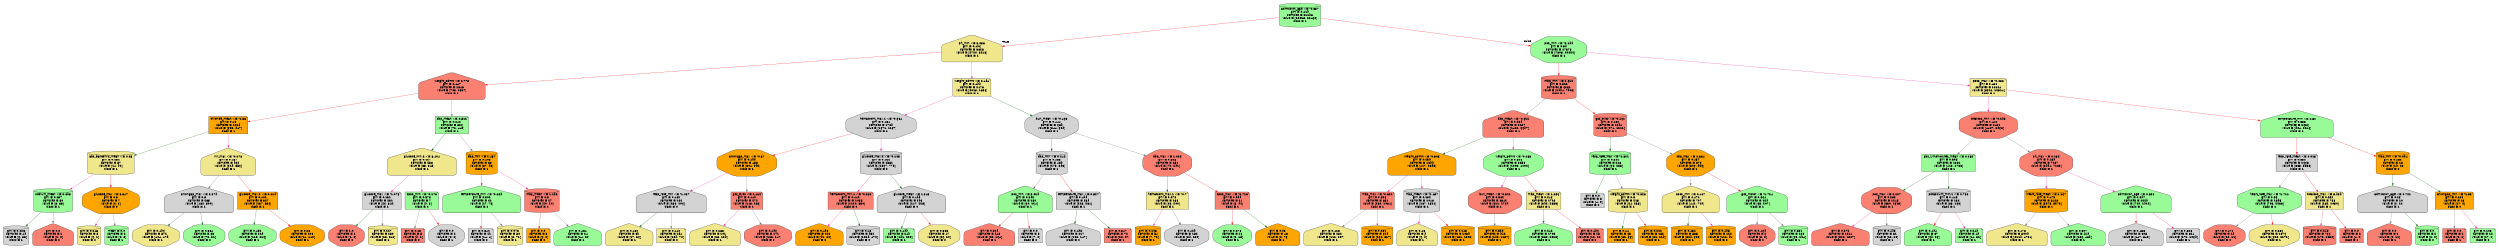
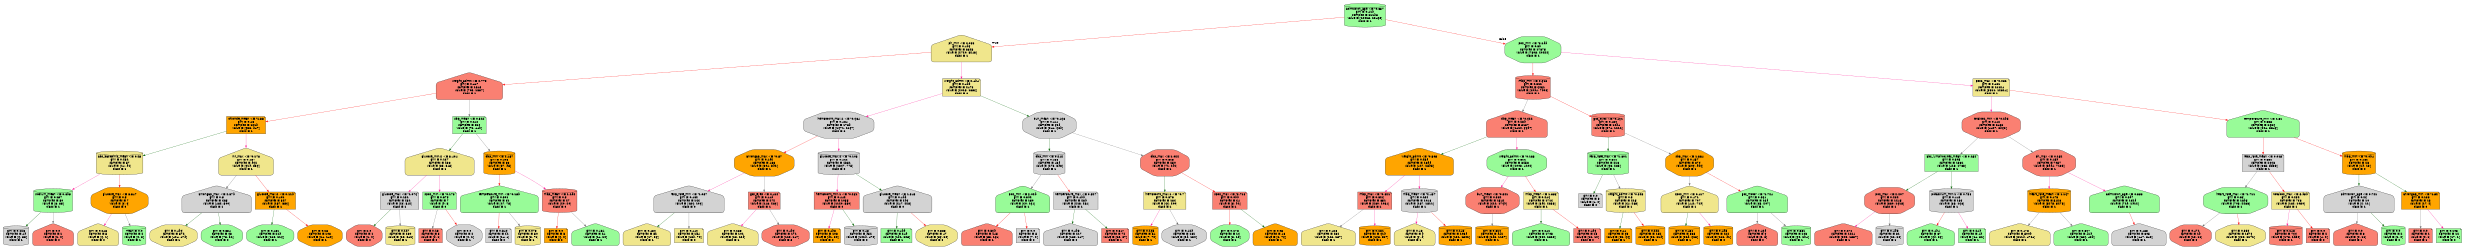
  digraph {
    node [color=black fillcolor=salmon fontname=helvetica shape=house style="filled, rounded"]
    edge [color=red fontname=helvetica]
    n1 [fillcolor=palegreen label="admission_age <= -0.857\ngini = 0.419\nsamples = 21198\nvalue = [10025, 23465]\nclass = 1" shape=cylinder]
    n2 [fillcolor=khaki label="ph_min <= 0.058\ngini = 0.496\nsamples = 3823\nvalue = [2720, 3243]\nclass = 1"]
    n3 [fillcolor=palegreen label="po2_min <= -0.199\ngini = 0.39\nsamples = 17375\nvalue = [7305, 20222]\nclass = 1" shape=octagon]
    n4 [label="weight_admit <= 0.775\ngini = 0.447\nsamples = 1345\nvalue = [705, 1387]\nclass = 1"]
    n5 [fillcolor=khaki label="weight_admit <= 0.494\ngini = 0.499\nsamples = 2478\nvalue = [2015, 1856]\nclass = 0" shape=note]
    n6 [label="mbp_min <= 0.618\ngini = 0.322\nsamples = 6251\nvalue = [1994, 7908]\nclass = 1" shape=cylinder]
    n7 [fillcolor=khaki label="pco2_max <= -0.052\ngini = 0.421\nsamples = 11124\nvalue = [5311, 12314]\nclass = 1" shape=note]
    n8 [fillcolor=orange label="chloride_mean <= -1.33\ngini = 0.48\nsamples = 1019\nvalue = [633, 947]\nclass = 1" shape=note]
    n9 [fillcolor=palegreen label="sbp_mean <= 0.512\ngini = 0.242\nsamples = 326\nvalue = [72, 440]\nclass = 1" shape=note]
    n10 [fillcolor=lightgrey label="hematocrit_max.1 <= -0.684\ngini = 0.484\nsamples = 1789\nvalue = [1671, 1167]\nclass = 0" shape=octagon]
    n11 [fillcolor=lightgrey label="bun_mean <= -0.468\ngini = 0.444\nsamples = 689\nvalue = [344, 689]\nclass = 1" shape=octagon]
    n12 [fillcolor=khaki label="abs_basophils_mean <= 0.25\ngini = 0.231\nsamples = 57\nvalue = [14, 91]\nclass = 1" shape=cylinder]
    n13 [fillcolor=khaki label="inr_max <= -0.178\ngini = 0.487\nsamples = 962\nvalue = [619, 856]\nclass = 1"]
    n14 [fillcolor=khaki label="glucose_min.2 <= 3.404\ngini = 0.167\nsamples = 238\nvalue = [35, 345]\nclass = 1"]
    n15 [fillcolor=orange label="dbp_min <= 1.457\ngini = 0.403\nsamples = 88\nvalue = [37, 95]\nclass = 1" shape=cylinder]
    n16 [fillcolor=palegreen label="sodium_mean <= 0.895\ngini = 0.157\nsamples = 50\nvalue = [8, 85]\nclass = 1" shape=cylinder]
    n17 [fillcolor=orange label="glucose_max <= 3.347\ngini = 0.5\nsamples = 7\nvalue = [6, 6]\nclass = 0" shape=octagon]
    n18 [fillcolor=lightgrey label="aniongap_max <= 2.379\ngini = 0.5\nsamples = 635\nvalue = [482, 500]\nclass = 1"]
    n19 [fillcolor=orange label="glucose_max.2 <= 0.119\ngini = 0.401\nsamples = 327\nvalue = [137, 356]\nclass = 1" shape=note]
    n20 [fillcolor=lightgrey label="gini = 0.123\nsamples = 49\nvalue = [6, 85]\nclass = 1" shape=cylinder]
    n21 [label="gini = 0.0\nsamples = 1\nvalue = [2, 0]\nclass = 0"]
-   n22 [fillcolor=khaki label="gini = 0.245\nsamples = 5\nvalue = [6, 1]\nclass = 0" shape=cylinder]
+   n22 [fillcolor=khaki label="gini = 0.245\nsamples = 5\nvalue = [6, 1]\nclass = 0"]
    n23 [fillcolor=palegreen label="mean = 0.0\nsamples = 2\nvalue = [0, 5]\nclass = 1" shape=cylinder]
    n24 [fillcolor=khaki label="gini = 0.496\nsamples = 572\nvalue = [404, 479]\nclass = 1" shape=octagon]
    n25 [fillcolor=palegreen label="gini = 0.334\nsamples = 63\nvalue = [78, 21]\nclass = 0" shape=octagon]
    n26 [fillcolor=palegreen label="gini = 0.451\nsamples = 219\nvalue = [113, 216]\nclass = 1" shape=octagon]
    n27 [fillcolor=orange label="gini = 0.25\nsamples = 108\nvalue = [24, 140]\nclass = 1" shape=octagon]
    n28 [fillcolor=lightgrey label="glucose_max <= -1.076\ngini = 0.131\nsamples = 231\nvalue = [26, 342]\nclass = 1" shape=note]
    n29 [fillcolor=palegreen label="spo2_min <= -0.178\ngini = 0.375\nsamples = 7\nvalue = [9, 3]\nclass = 0" shape=note]
    n30 [fillcolor=palegreen label="temperature_min <= -0.159\ngini = 0.301\nsamples = 61\nvalue = [17, 75]\nclass = 1"]
    n31 [label="mbp_mean <= 1.192\ngini = 0.5\nsamples = 27\nvalue = [20, 20]\nclass = 0" shape=cylinder]
    n32 [label="gini = 2.0\nsamples = 1\nvalue = [1, 0]\nclass = 0" shape=octagon]
    n33 [fillcolor=khaki label="gini = 0.127\nsamples = 230\nvalue = [25, 342]\nclass = 1" shape=cylinder]
    n34 [label="gini = 0.18\nsamples = 5\nvalue = [9, 1]\nclass = 0" shape=note]
    n35 [fillcolor=lightgrey label="gini = 0.0\nsamples = 2\nvalue = [0, 2]\nclass = 1" shape=octagon]
    n36 [fillcolor=lightgrey label="gini = 0.346\nsamples = 11\nvalue = [14, 4]\nclass = 0" shape=note]
    n37 [fillcolor=khaki label="gini = 0.078\nsamples = 50\nvalue = [3, 71]\nclass = 1" shape=cylinder]
    n38 [fillcolor=orange label="gini = 0.0\nsamples = 3\nvalue = [6, 0]\nclass = 0" shape=note]
    n39 [fillcolor=palegreen label="gini = 0.484\nsamples = 24\nvalue = [14, 20]\nclass = 1"]
    n40 [fillcolor=orange label="aniongap_max <= -0.57\ngini = 0.492\nsamples = 438\nvalue = [304, 392]\nclass = 1" shape=octagon]
    n41 [fillcolor=lightgrey label="glucose_max.2 <= -0.103\ngini = 0.462\nsamples = 1351\nvalue = [1367, 775]\nclass = 0" shape=cylinder]
    n42 [fillcolor=lightgrey label="dbp_min <= 0.242\ngini = 0.483\nsamples = 439\nvalue = [273, 398]\nclass = 1" shape=cylinder]
    n43 [label="dbp_max <= 1.022\ngini = 0.315\nsamples = 250\nvalue = [71, 291]\nclass = 1" shape=octagon]
    n44 [fillcolor=lightgrey label="resp_rate_min <= -1.057\ngini = 0.482\nsamples = 166\nvalue = [156, 106]\nclass = 0"]
    n45 [label="gcs_eyes <= 0.412\ngini = 0.449\nsamples = 272\nvalue = [148, 286]\nclass = 1" shape=note]
    n46 [label="hematocrit_min.1 <= -0.261\ngini = 0.442\nsamples = 1055\nvalue = [1120, 550]\nclass = 0" shape=note]
    n47 [fillcolor=lightgrey label="glucose_mean <= 1.343\ngini = 0.499\nsamples = 296\nvalue = [247, 225]\nclass = 0"]
    n48 [fillcolor=khaki label="gini = 0.436\nsamples = 32\nvalue = [17, 36]\nclass = 1"]
    n49 [fillcolor=khaki label="gini = 0.446\nsamples = 134\nvalue = [139, 70]\nclass = 0" shape=note]
    n50 [fillcolor=khaki label="gini = 0.258\nsamples = 101\nvalue = [25, 139]\nclass = 1"]
    n51 [label="gini = 0.496\nsamples = 171\nvalue = [123, 147]\nclass = 5" shape=octagon]
-   n52 [fillcolor=orange label="gini = 0.498\nsamples = 103\nvalue = [91, 80]\nclass = 0"]
+   n52 [fillcolor=orange label="gini = 0.498\nsamples = 103\nvalue = [91, 80]\nclass = 0" shape=note]
    n53 [fillcolor=lightgrey label="gini = 0.43\nsamples = 952\nvalue = [1029, 470]\nclass = 0" shape=cylinder]
    n54 [fillcolor=palegreen label="gini = 0.499\nsamples = 249\nvalue = [191, 205]\nclass = 1" shape=note]
    n55 [fillcolor=khaki label="gini = 0.388\nsamples = 47\nvalue = [56, 20]\nclass = 0" shape=octagon]
    n56 [fillcolor=palegreen label="po2_min <= 2.029\ngini = 0.392\nsamples = 150\nvalue = [60, 164]\nclass = 1"]
    n57 [fillcolor=lightgrey label="temperature_max <= 0.527\ngini = 0.499\nsamples = 289\nvalue = [213, 234]\nclass = 1" shape=note]
    n58 [fillcolor=khaki label="hematocrit_max.1 <= -0.7\ngini = 0.373\nsamples = 186\nvalue = [66, 200]\nclass = 1" shape=note]
    n59 [label="spo2_max <= -0.718\ngini = 0.099\nsamples = 64\nvalue = [5, 91]\nclass = 1" shape=note]
    n60 [label="gini = 0.369\nsamples = 145\nvalue = [53, 164]\nclass = 1"]
    n61 [fillcolor=lightgrey label="gini = 0.0\nsamples = 5\nvalue = [7, 0]\nclass = 0" shape=note]
    n62 [fillcolor=lightgrey label="gini = 0.493\nsamples = 217\nvalue = [188, 147]\nclass = 0"]
    n63 [label="gini = 0.347\nsamples = 72\nvalue = [25, 87]\nclass = 1" shape=note]
    n64 [fillcolor=orange label="gini = 0.165\nsamples = 54\nvalue = [7, 70]\nclass = 1" shape=cylinder]
    n65 [fillcolor=lightgrey label="gini = 0.429\nsamples = 132\nvalue = [59, 130]\nclass = 1" shape=octagon]
    n66 [fillcolor=palegreen label="gini = 0.278\nsamples = 16\nvalue = [3, 15]\nclass = 1" shape=octagon]
    n67 [fillcolor=orange label="gini = 0.05\nsamples = 48\nvalue = [2, 76]\nclass = 1"]
    n68 [label="dbp_mean <= -0.622\ngini = 0.289\nsamples = 5157\nvalue = [1420, 6697]\nclass = 1"]
    n69 [label="gcs_eyes <= -0.461\ngini = 0.436\nsamples = 1094\nvalue = [574, 1211]\nclass = 1" shape=cylinder]
    n70 [label="totalco2_min <= -0.295\ngini = 0.442\nsamples = 8438\nvalue = [4407, 8968]\nclass = 1" shape=octagon]
    n71 [fillcolor=palegreen label="temperature_min <= 1.51\ngini = 0.335\nsamples = 2686\nvalue = [904, 3346]\nclass = 1"]
    n72 [fillcolor=orange label="weight_admit <= -0.305\ngini = 0.239\nsamples = 1899\nvalue = [417, 2595]\nclass = 1"]
    n73 [fillcolor=palegreen label="weight_admit <= -0.133\ngini = 0.316\nsamples = 3258\nvalue = [1003, 4102]\nclass = 1" shape=octagon]
    n74 [fillcolor=palegreen label="resp_rate_max <= -1.801\ngini = 0.311\nsamples = 218\nvalue = [68, 285]\nclass = 1" shape=cylinder]
    n75 [fillcolor=orange label="sbp_max <= 1.334\ngini = 0.457\nsamples = 876\nvalue = [506, 926]\nclass = 1" shape=octagon]
    n76 [label="mbp_max <= -0.821\ngini = 0.326\nsamples = 851\nvalue = [280, 1084]\nclass = 1" shape=note]
    n77 [fillcolor=lightgrey label="mbp_mean <= -2.457\ngini = 0.152\nsamples = 1048\nvalue = [137, 1511]\nclass = 1" shape=cylinder]
    n78 [label="bun_mean <= -0.321\ngini = 0.382\nsamples = 1542\nvalue = [611, 1769]\nclass = 1" shape=octagon]
    n79 [fillcolor=khaki label="mbp_mean <= 1.856\ngini = 0.246\nsamples = 1716\nvalue = [392, 2333]\nclass = 1" shape=note]
    n80 [fillcolor=khaki label="gini = 0.423\nsamples = 232\nvalue = [112, 257]\nclass = 1"]
    n81 [fillcolor=orange label="gini = 0.281\nsamples = 619\nvalue = [168, 827]\nclass = 1" shape=cylinder]
    n82 [fillcolor=khaki label="gini = 0.48\nsamples = 9\nvalue = [6, 9]\nclass = 1"]
    n83 [fillcolor=orange label="gini = 0.148\nsamples = 1039\nvalue = [131, 1502]\nclass = 1" shape=cylinder]
    n84 [fillcolor=orange label="gini = 0.326\nsamples = 942\nvalue = [298, 1157]\nclass = 1" shape=cylinder]
    n85 [fillcolor=palegreen label="gini = 0.242\nsamples = 1703\nvalue = [380, 2323]\nclass = 1"]
    n86 [label="gini = 0.496\nsamples = 13\nvalue = [12, 10]\nclass = 0" shape=note]
    n87 [fillcolor=lightgrey label="gini = 0.0\nsamples = 3\nvalue = [4, 0]\nclass = 0" shape=note]
    n88 [fillcolor=khaki label="weight_admit <= -0.323\ngini = 0.3\nsamples = 215\nvalue = [64, 285]\nclass = 1" shape=cylinder]
    n89 [fillcolor=khaki label="spo2_min <= 0.417\ngini = 0.471\nsamples = 707\nvalue = [441, 719]\nclass = 1"]
    n90 [fillcolor=palegreen label="gcs_motor <= -1.724\ngini = 0.364\nsamples = 169\nvalue = [65, 207]\nclass = 1"]
    n91 [fillcolor=orange label="gini = 0.44\nsamples = 63\nvalue = [32, 66]\nclass = 1" shape=note]
    n92 [fillcolor=orange label="gini = 0.222\nsamples = 152\nvalue = [32, 219]\nclass = 1" shape=cylinder]
    n93 [fillcolor=orange label="gini = 0.451\nsamples = 585\nvalue = [329, 628]\nclass = 1" shape=cylinder]
    n94 [fillcolor=orange label="gini = 0.495\nsamples = 122\nvalue = [112, 91]\nclass = 0" shape=cylinder]
-   n95 [label="gini = 0.469\nsamples = 6\nvalue = [5, 3]\nclass = 0" shape=octagon]
+   n95 [label="gini = 0.469\nsamples = 6\nvalue = [5, 3]\nclass = 0"]
    n96 [fillcolor=palegreen label="gini = 0.351\nsamples = 163\nvalue = [60, 204]\nclass = 1" shape=cylinder]
    n97 [fillcolor=palegreen label="abs_lymphocytes_mean <= 0.152\ngini = 0.305\nsamples = 1381\nvalue = [413, 1783]\nclass = 1" shape=note]
    n98 [label="ph_max <= 0.152\ngini = 0.459\nsamples = 7057\nvalue = [3994, 7185]\nclass = 1" shape=octagon]
    n99 [fillcolor=lightgrey label="resp_rate_mean <= 0.015\ngini = 0.332\nsamples = 2663\nvalue = [885, 3333]\nclass = 1" shape=note]
    n100 [fillcolor=orange label="mbp_min <= -0.094\ngini = 0.482\nsamples = 23\nvalue = [19, 13]\nclass = 0" shape=cylinder]
    n101 [label="po2_max <= 2.207\ngini = 0.282\nsamples = 1245\nvalue = [330, 1615]\nclass = 1" shape=octagon]
    n102 [fillcolor=lightgrey label="potassium_min.1 <= 0.758\ngini = 0.443\nsamples = 136\nvalue = [83, 168]\nclass = 1" shape=cylinder]
    n103 [fillcolor=orange label="heart_rate_mean <= 1.167\ngini = 0.473\nsamples = 5428\nvalue = [3275, 5273]\nclass = 1" shape=cylinder]
    n104 [fillcolor=palegreen label="admission_age <= 0.358\ngini = 0.397\nsamples = 1629\nvalue = [719, 1912]\nclass = 1"]
    n105 [label="gini = 0.272\nsamples = 1214\nvalue = [308, 1587]\nclass = 1"]
    n106 [fillcolor=lightgrey label="gini = 0.493\nsamples = 31\nvalue = [22, 28]\nclass = 1" shape=cylinder]
    n107 [fillcolor=palegreen label="gini = 0.494\nsamples = 87\nvalue = [69, 86]\nclass = 1"]
    n108 [fillcolor=palegreen label="gini = 0.249\nsamples = 49\nvalue = [14, 82]\nclass = 1" shape=note]
    n109 [fillcolor=khaki label="gini = 0.478\nsamples = 5009\nvalue = [3119, 4784]\nclass = 1"]
    n110 [fillcolor=palegreen label="gini = 0.367\nsamples = 419\nvalue = [156, 489]\nclass = 1"]
    n111 [fillcolor=lightgrey label="gini = 0.453\nsamples = 805\nvalue = [447, 843]\nclass = 1"]
-   n112 [fillcolor=lightgrey label="gini = 0.323\nsamples = 824\nvalue = [272, 1069]\nclass = 1" shape=note]
    n113 [fillcolor=palegreen label="heart_rate_max <= -1.711\ngini = 0.36\nsamples = 1895\nvalue = [703, 2283]\nclass = 1" shape=octagon]
    n114 [fillcolor=khaki label="totalco2_max <= 5.959\ngini = 0.252\nsamples = 768\nvalue = [182, 1050]\nclass = 1" shape=note]
    n115 [fillcolor=lightgrey label="admission_age <= 0.721\ngini = 0.26\nsamples = 10\nvalue = [2, 11]\nclass = 1"]
    n116 [fillcolor=orange label="aniongap_min <= -1.52\ngini = 0.188\nsamples = 13\nvalue = [17, 2]\nclass = 0" shape=note]
    n117 [label="gini = 0.471\nsamples = 19\nvalue = [18, 11]\nclass = 0" shape=octagon]
    n118 [fillcolor=khaki label="gini = 0.356\nsamples = 1876\nvalue = [685, 2272]\nclass = 1" shape=octagon]
    n119 [label="gini = 0.248\nsamples = 766\nvalue = [178, 1050]\nclass = 1" shape=cylinder]
    n120 [label="gini = 0.0\nsamples = 2\nvalue = [4, 0]\nclass = 0" shape=note]
    n121 [label="gini = 0.0\nsamples = 8\nvalue = [0, 11]\nclass = 1"]
    n122 [fillcolor=palegreen label="gini = 0.0\nsamples = 2\nvalue = [2, 0]\nclass = 0" shape=cylinder]
    n123 [label="gini = 0.0\nsamples = 1\nvalue = [0, 1]\nclass = 1" shape=note]
    n124 [fillcolor=palegreen label="gini = 0.105\nsamples = 12\nvalue = [17, 1]\nclass = 0" shape=note]
    n1 -> n2 [headlabel=True labelangle=45 labeldistance=2.5]
    n1 -> n3 [headlabel=False labelangle=-45 labeldistance=2.5]
    n2 -> n4
    n2 -> n5 [color=deeppink]
    n3 -> n6
    n3 -> n7 [color=deeppink]
    n4 -> n8
    n4 -> n9 [color=gray40]
    n5 -> n10 [color=deeppink]
    n5 -> n11 [color=darkgreen]
    n6 -> n68 [color=gray40]
    n6 -> n69
    n7 -> n70 [color=deeppink]
    n7 -> n71
    n8 -> n12 [color=darkgreen]
    n8 -> n13 [color=deeppink]
    n9 -> n14 [color=darkgreen]
    n9 -> n15 [color=gray40]
    n10 -> n40
    n10 -> n41 [color=deeppink]
    n11 -> n42 [color=darkgreen]
    n11 -> n43 [color=gray40]
    n12 -> n16 [color=deeppink]
    n12 -> n17
    n13 -> n18 [color=gray40]
    n13 -> n19
    n14 -> n28 [color=deeppink]
    n14 -> n29 [color=deeppink]
    n15 -> n30
    n15 -> n31 [color=deeppink]
    n16 -> n20 [color=darkgreen]
    n16 -> n21 [color=gray40]
    n17 -> n22 [color=deeppink]
    n17 -> n23 [color=gray40]
    n18 -> n24 [color=darkgreen]
    n18 -> n25 [color=darkgreen]
    n19 -> n26 [color=darkgreen]
    n19 -> n27
    n28 -> n32 [color=darkgreen]
    n28 -> n33 [color=gray40]
    n29 -> n34 [color=gray40]
    n29 -> n35
    n30 -> n36
    n30 -> n37 [color=gray40]
    n31 -> n38
    n31 -> n39 [color=gray40]
    n40 -> n44 [color=deeppink]
    n40 -> n45 [color=gray40]
    n41 -> n46 [color=deeppink]
    n41 -> n47 [color=darkgreen]
    n42 -> n56 [color=gray40]
    n42 -> n57
    n43 -> n58 [color=darkgreen]
    n43 -> n59
    n44 -> n48 [color=darkgreen]
    n44 -> n49 [color=gray40]
    n45 -> n50 [color=deeppink]
    n45 -> n51 [color=gray40]
    n46 -> n52 [color=deeppink]
    n46 -> n53 [color=darkgreen]
    n47 -> n54 [color=darkgreen]
    n47 -> n55
    n56 -> n60
    n56 -> n61
    n57 -> n62 [color=darkgreen]
    n57 -> n63 [color=darkgreen]
    n58 -> n64 [color=deeppink]
    n58 -> n65 [color=gray40]
    n59 -> n66
    n59 -> n67 [color=darkgreen]
    n68 -> n72 [color=darkgreen]
    n68 -> n73 [color=deeppink]
    n69 -> n74 [color=darkgreen]
    n69 -> n75 [color=gray40]
    n70 -> n97 [color=gray40]
    n70 -> n98 [color=gray40]
    n71 -> n99
    n71 -> n100
    n72 -> n76 [color=deeppink]
    n72 -> n77 [color=deeppink]
    n73 -> n78 [color=deeppink]
    n73 -> n79
    n74 -> n87 [color=darkgreen]
    n74 -> n88 [color=gray40]
    n75 -> n89 [color=gray40]
    n75 -> n90
    n76 -> n80 [color=gray40]
    n76 -> n81 [color=deeppink]
    n77 -> n82 [color=deeppink]
    n77 -> n83
    n78 -> n84 [color=gray40]
    n79 -> n85 [color=darkgreen]
    n79 -> n86
    n88 -> n91 [color=darkgreen]
    n88 -> n92
    n89 -> n93 [color=darkgreen]
    n89 -> n94 [color=deeppink]
    n90 -> n95 [color=gray40]
    n90 -> n96 [color=gray40]
    n97 -> n101 [color=darkgreen]
    n97 -> n102 [color=darkgreen]
    n98 -> n103 [color=deeppink]
    n98 -> n104 [color=deeppink]
    n99 -> n113 [color=gray40]
    n99 -> n114
    n100 -> n115 [color=darkgreen]
    n100 -> n116 [color=darkgreen]
    n101 -> n105 [color=deeppink]
    n101 -> n106 [color=gray40]
    n102 -> n107
    n102 -> n108 [color=deeppink]
    n103 -> n109 [color=gray40]
    n103 -> n110 [color=gray40]
    n104 -> n111
-   n104 -> n112 [color=deeppink]
    n113 -> n117 [color=gray40]
    n113 -> n118
    n114 -> n119 [color=deeppink]
    n114 -> n120
    n115 -> n121 [color=gray40]
    n115 -> n122 [color=darkgreen]
    n116 -> n123 [color=gray40]
    n116 -> n124 [color=deeppink]
  }
